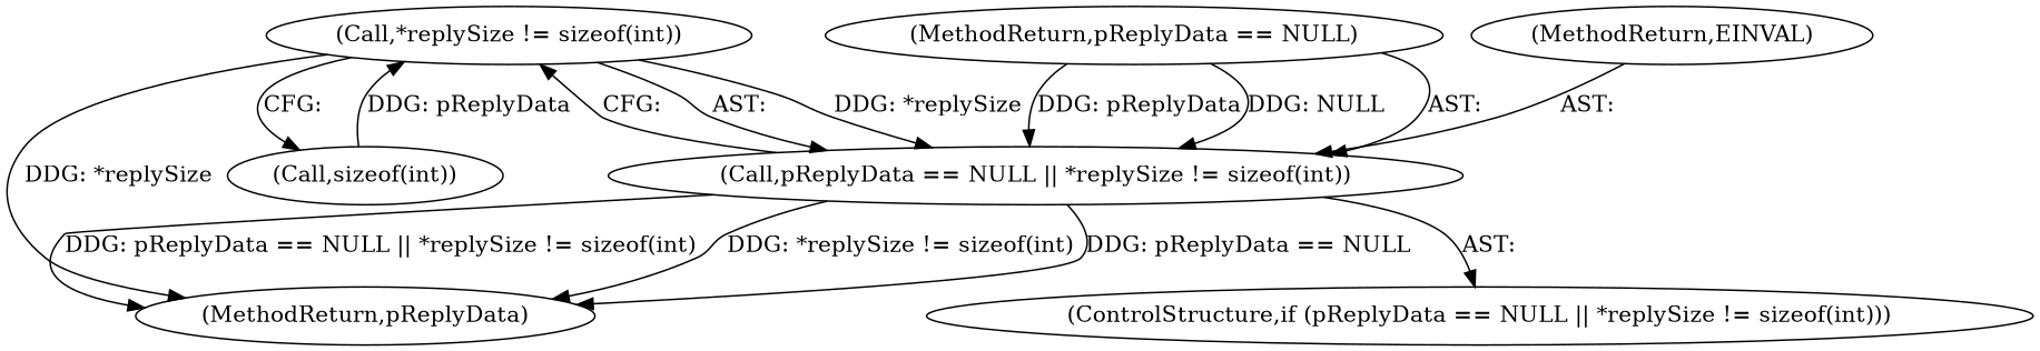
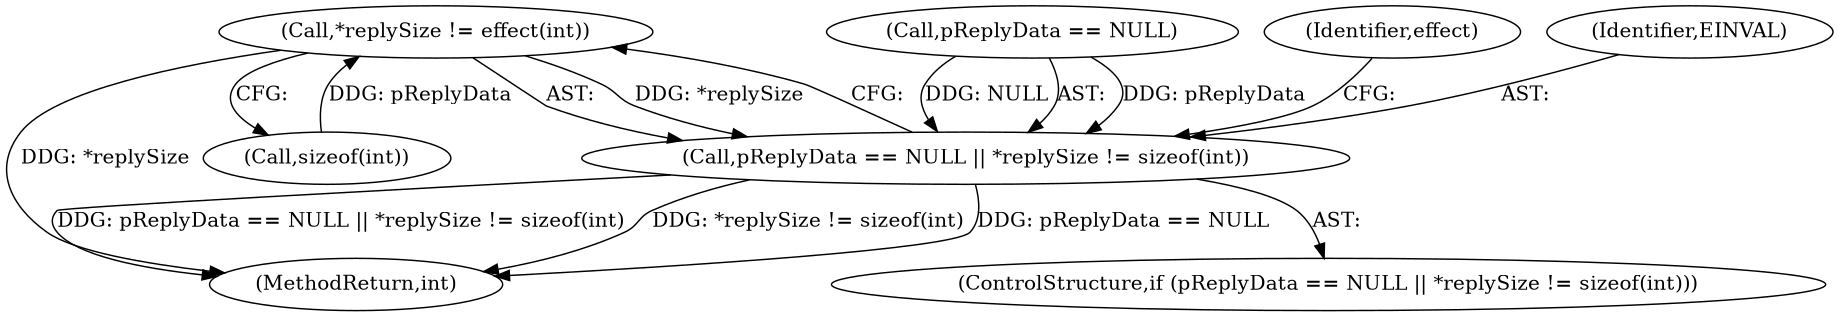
  digraph {
-   n1 [label="(Call,*replySize != sizeof(int))"]
+   n1 [label="(Call,*replySize != effect(int))"]
    n2 [label="(Call,pReplyData == NULL || *replySize != sizeof(int))"]
    n3 [label="(Call,sizeof(int))"]
-   n4 [label="(MethodReturn,pReplyData)"]
+   n4 [label="(MethodReturn,int)"]
    n5 [label="(ControlStructure,if (pReplyData == NULL || *replySize != sizeof(int)))"]
-   n6 [label="(MethodReturn,pReplyData == NULL)"]
-   n8 [label="(MethodReturn,EINVAL)"]
+   n6 [label="(Call,pReplyData == NULL)"]
+   n7 [label="(Identifier,effect)"]
+   n8 [label="(Identifier,EINVAL)"]
    n1 -> n2 [label="AST: "]
    n1 -> n2 [label="DDG: *replySize"]
    n1 -> n3 [label="CFG: "]
    n1 -> n4 [label="DDG: *replySize"]
    n2 -> n1 [label="CFG: "]
    n2 -> n4 [label="DDG: pReplyData == NULL"]
    n2 -> n4 [label="DDG: pReplyData == NULL || *replySize != sizeof(int)"]
    n2 -> n4 [label="DDG: *replySize != sizeof(int)"]
    n2 -> n5 [label="AST: "]
    n3 -> n1 [label="DDG: pReplyData"]
    n6 -> n2 [label="AST: "]
    n6 -> n2 [label="DDG: pReplyData"]
    n6 -> n2 [label="DDG: NULL"]
+   n7 -> n2 [label="CFG: "]
    n8 -> n2 [label="AST: "]
  }
